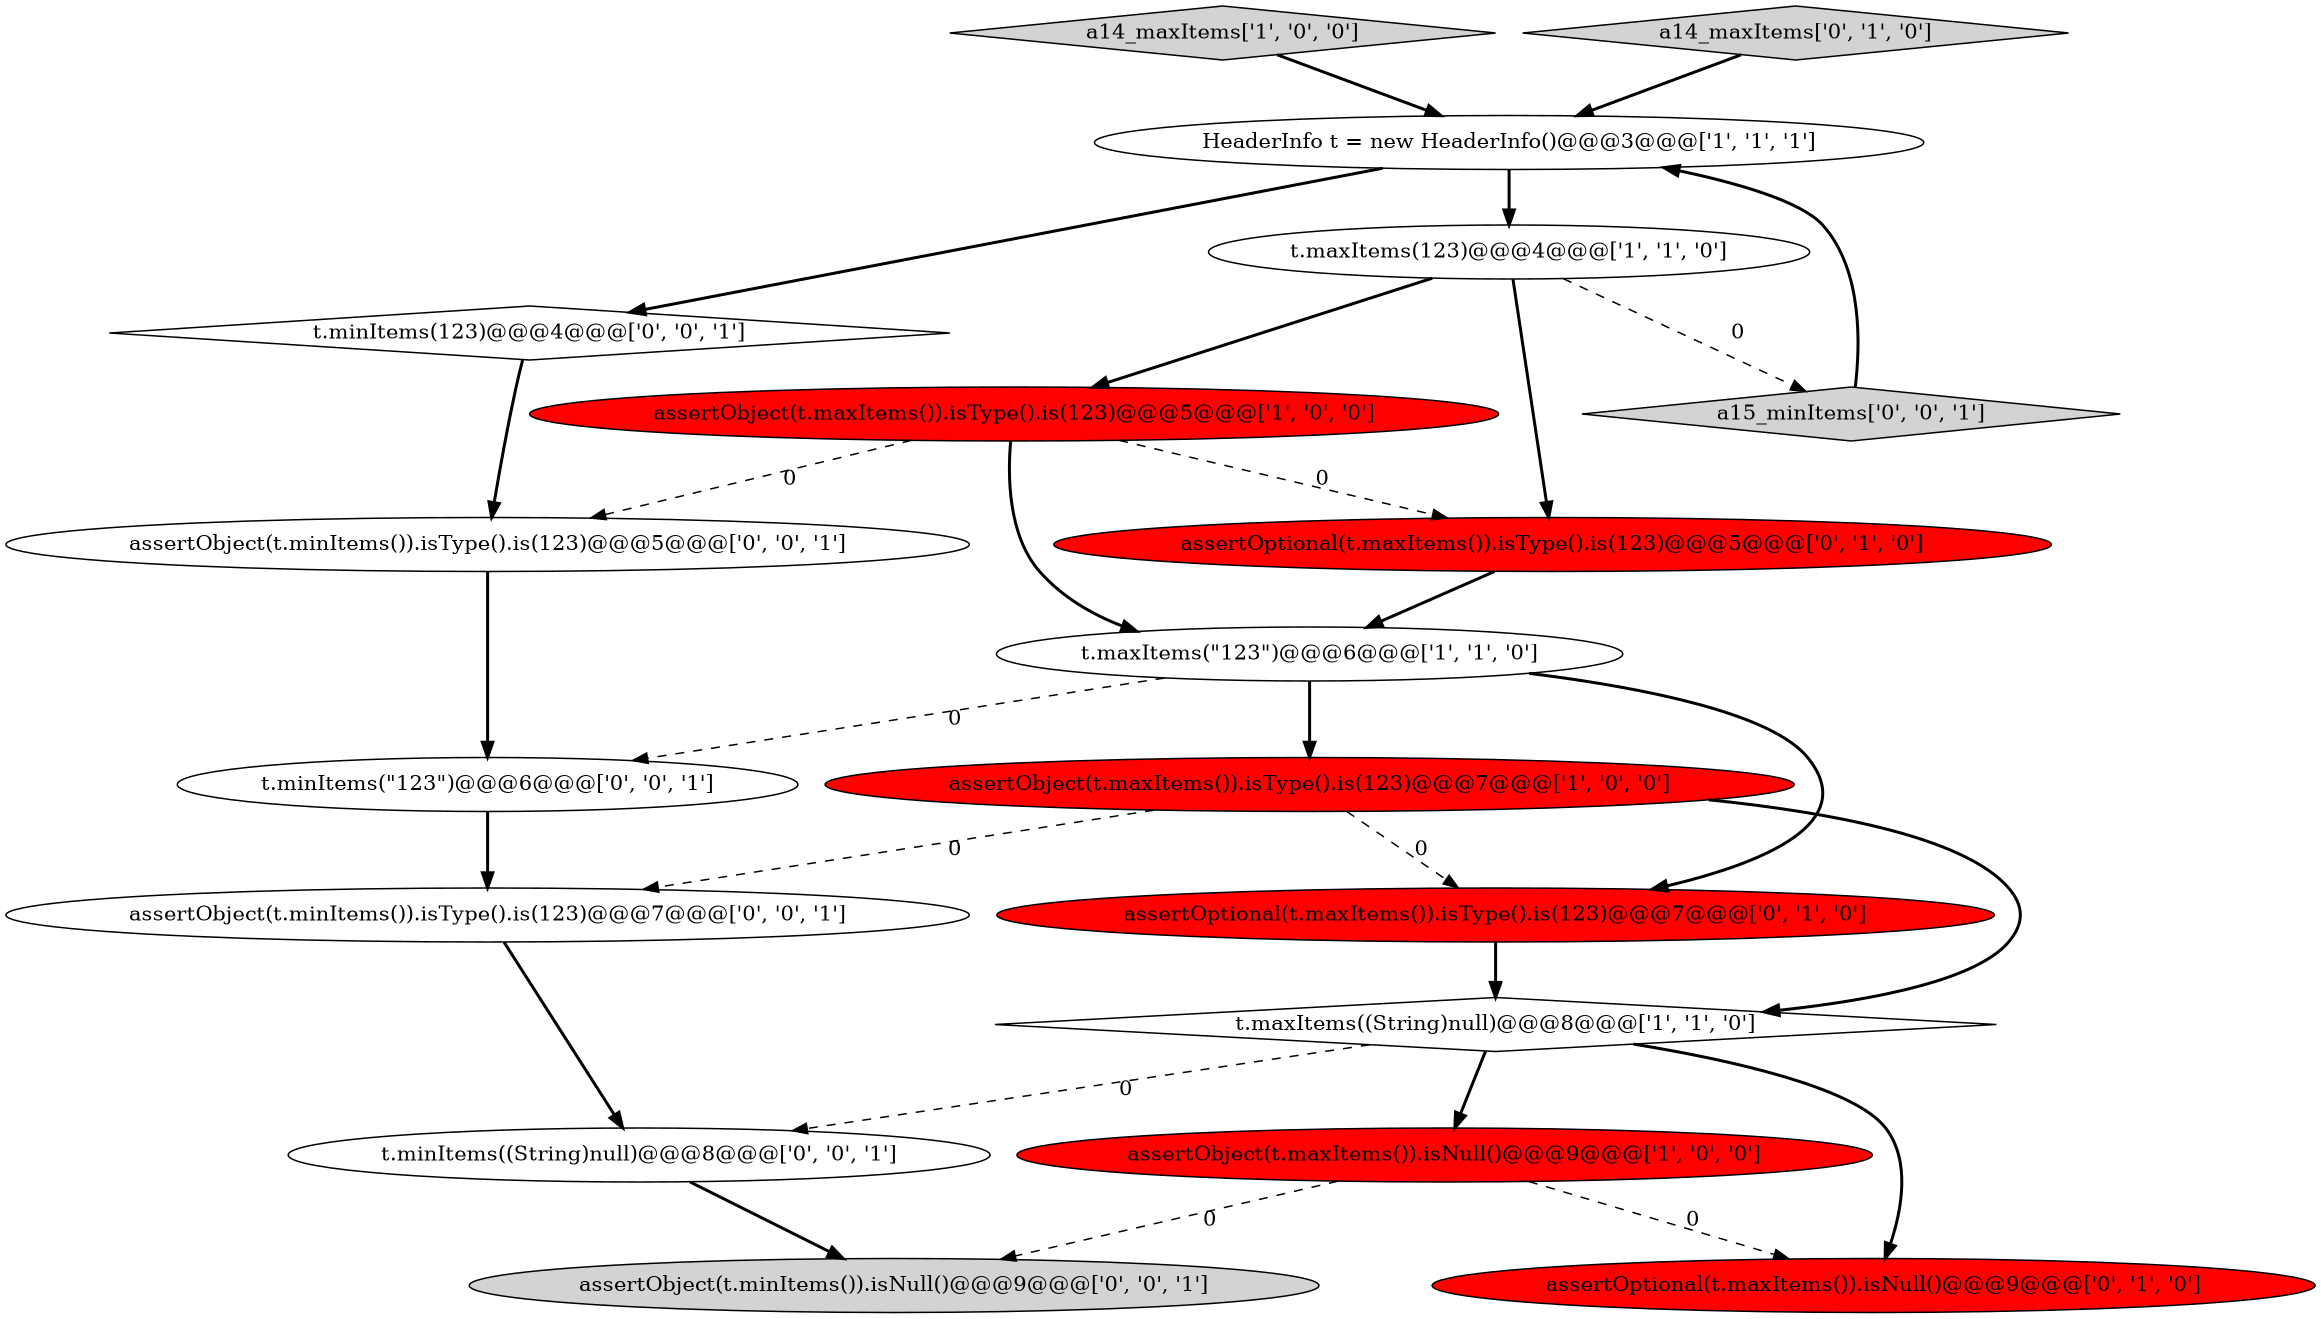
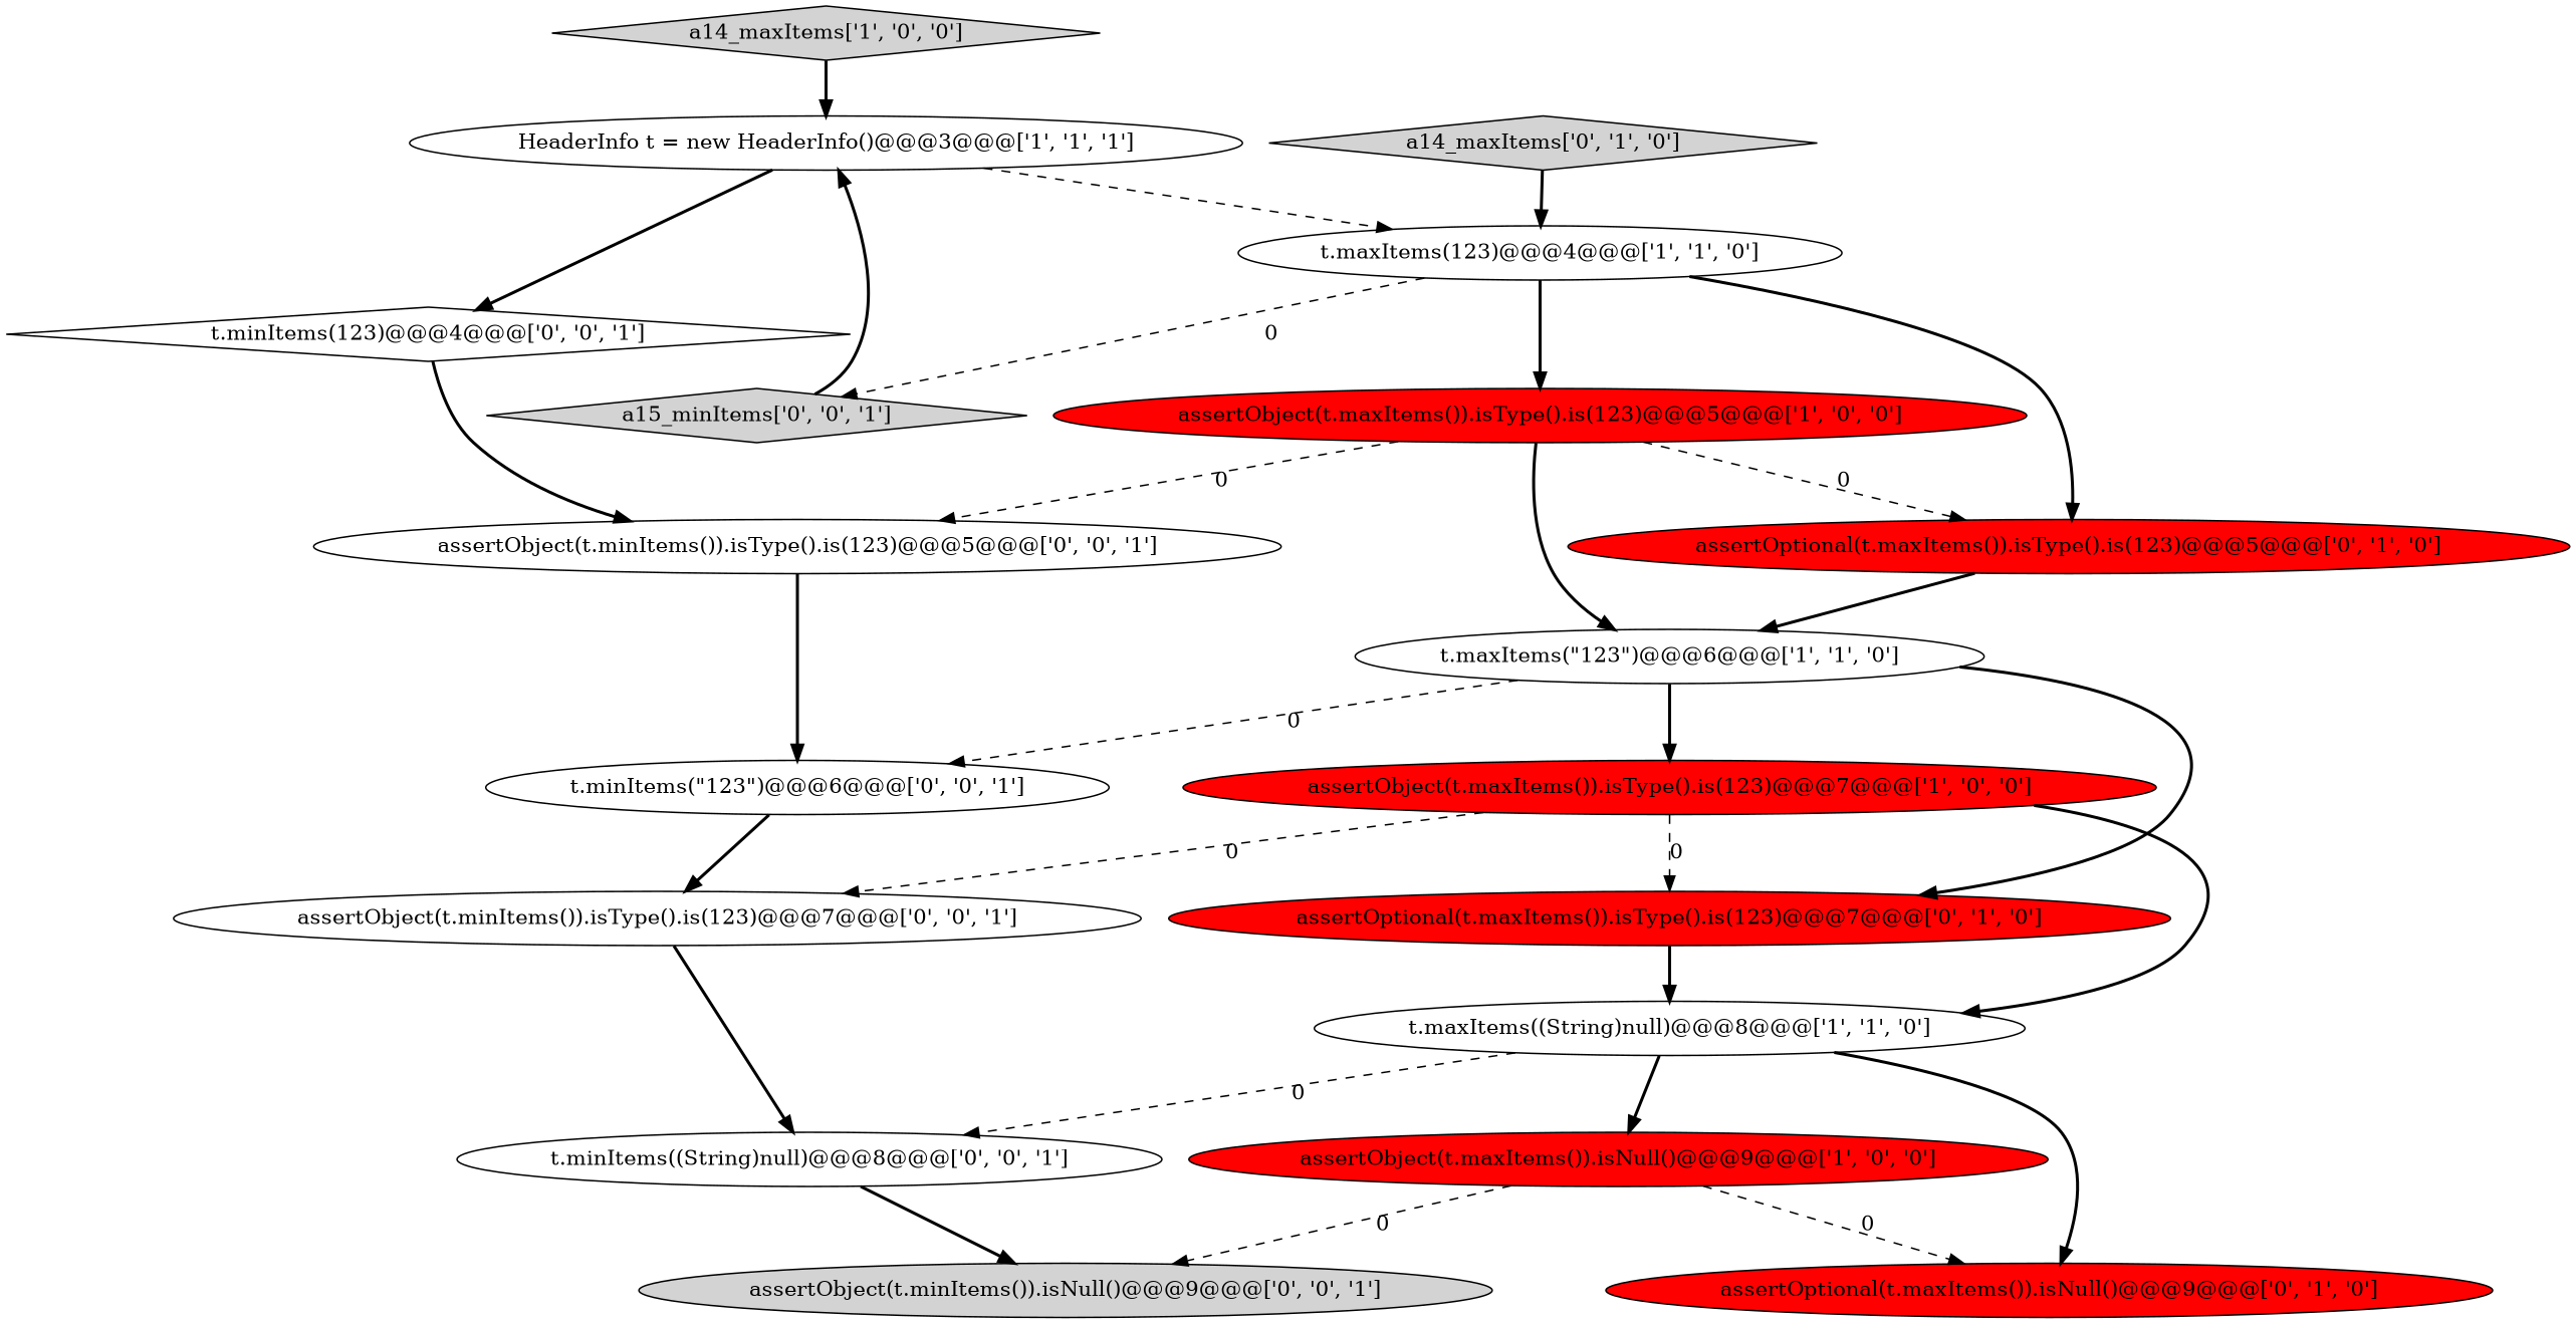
  digraph {
    node [fillcolor=white shape=ellipse style=filled]
    edge [style=bold]
    n1 [fillcolor=red label="assertObject(t.maxItems()).isType().is(123)@@@7@@@['1', '0', '0']"]
    n2 [fillcolor=red label="assertOptional(t.maxItems()).isType().is(123)@@@7@@@['0', '1', '0']"]
    n3 [label="assertObject(t.minItems()).isType().is(123)@@@7@@@['0', '0', '1']"]
-   n4 [label="t.maxItems((String)null)@@@8@@@['1', '1', '0']" shape=diamond]
+   n4 [label="t.maxItems((String)null)@@@8@@@['1', '1', '0']"]
    n5 [label="t.minItems((String)null)@@@8@@@['0', '0', '1']"]
    n6 [fillcolor=red label="assertOptional(t.maxItems()).isNull()@@@9@@@['0', '1', '0']"]
    n7 [fillcolor=red label="assertObject(t.maxItems()).isNull()@@@9@@@['1', '0', '0']"]
    n8 [fillcolor=lightgray label="assertObject(t.minItems()).isNull()@@@9@@@['0', '0', '1']"]
    n9 [label="assertObject(t.minItems()).isType().is(123)@@@5@@@['0', '0', '1']"]
    n10 [label="t.minItems(\"123\")@@@6@@@['0', '0', '1']"]
    n11 [fillcolor=red label="assertOptional(t.maxItems()).isType().is(123)@@@5@@@['0', '1', '0']"]
    n12 [label="t.maxItems(\"123\")@@@6@@@['1', '1', '0']"]
    n13 [fillcolor=lightgray label="a14_maxItems['1', '0', '0']" shape=diamond]
    n14 [label="HeaderInfo t = new HeaderInfo()@@@3@@@['1', '1', '1']"]
    n15 [label="t.minItems(123)@@@4@@@['0', '0', '1']" shape=diamond]
    n16 [label="t.maxItems(123)@@@4@@@['1', '1', '0']"]
    n17 [fillcolor=lightgray label="a15_minItems['0', '0', '1']" shape=diamond]
    n18 [fillcolor=red label="assertObject(t.maxItems()).isType().is(123)@@@5@@@['1', '0', '0']"]
    n19 [fillcolor=lightgray label="a14_maxItems['0', '1', '0']" shape=diamond]
    n1 -> n2 [label=0 style=dashed]
    n1 -> n3 [label=0 style=dashed]
    n1 -> n4
    n2 -> n4
    n3 -> n5
    n4 -> n5 [label=0 style=dashed]
    n4 -> n6
    n4 -> n7
    n5 -> n8
    n7 -> n6 [label=0 style=dashed]
    n7 -> n8 [label=0 style=dashed]
    n9 -> n10
    n10 -> n3
    n11 -> n12
    n12 -> n1
    n12 -> n2
    n12 -> n10 [label=0 style=dashed]
    n13 -> n14
    n14 -> n15
-   n14 -> n16
+   n14 -> n16 [style=dashed]
    n15 -> n9
    n16 -> n11
    n16 -> n17 [label=0 style=dashed]
    n16 -> n18
    n17 -> n14
    n18 -> n9 [label=0 style=dashed]
    n18 -> n11 [label=0 style=dashed]
    n18 -> n12
-   n19 -> n14
+   n19 -> n16
  }
